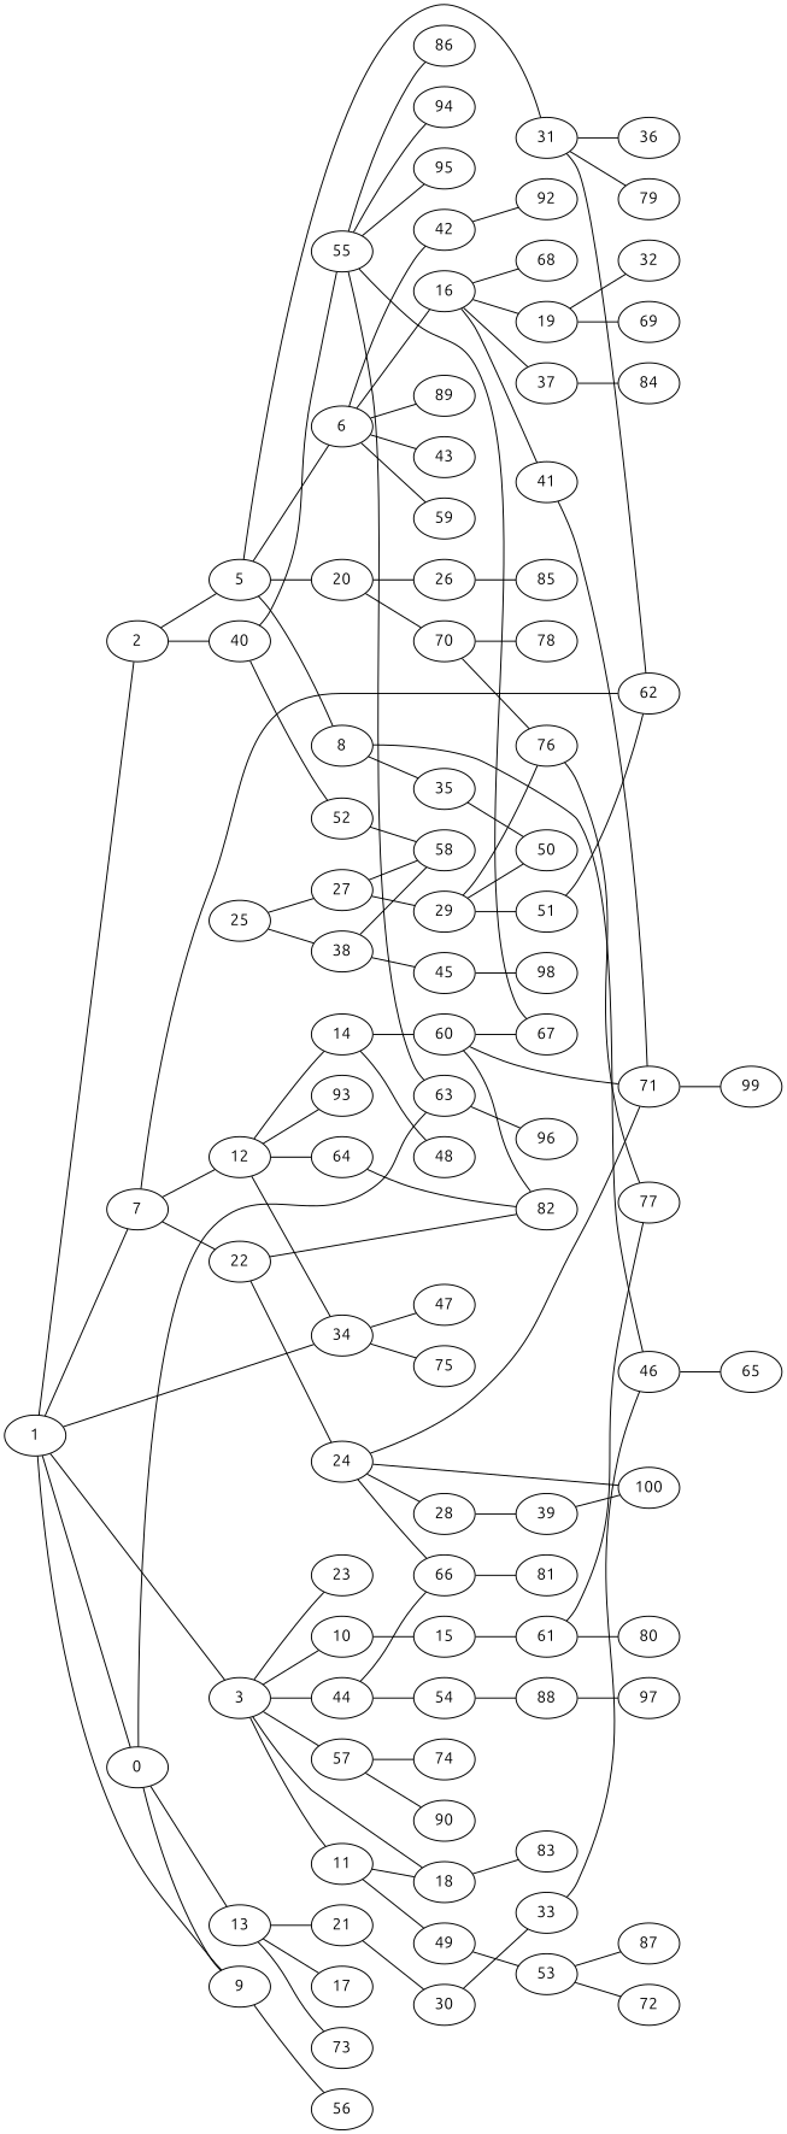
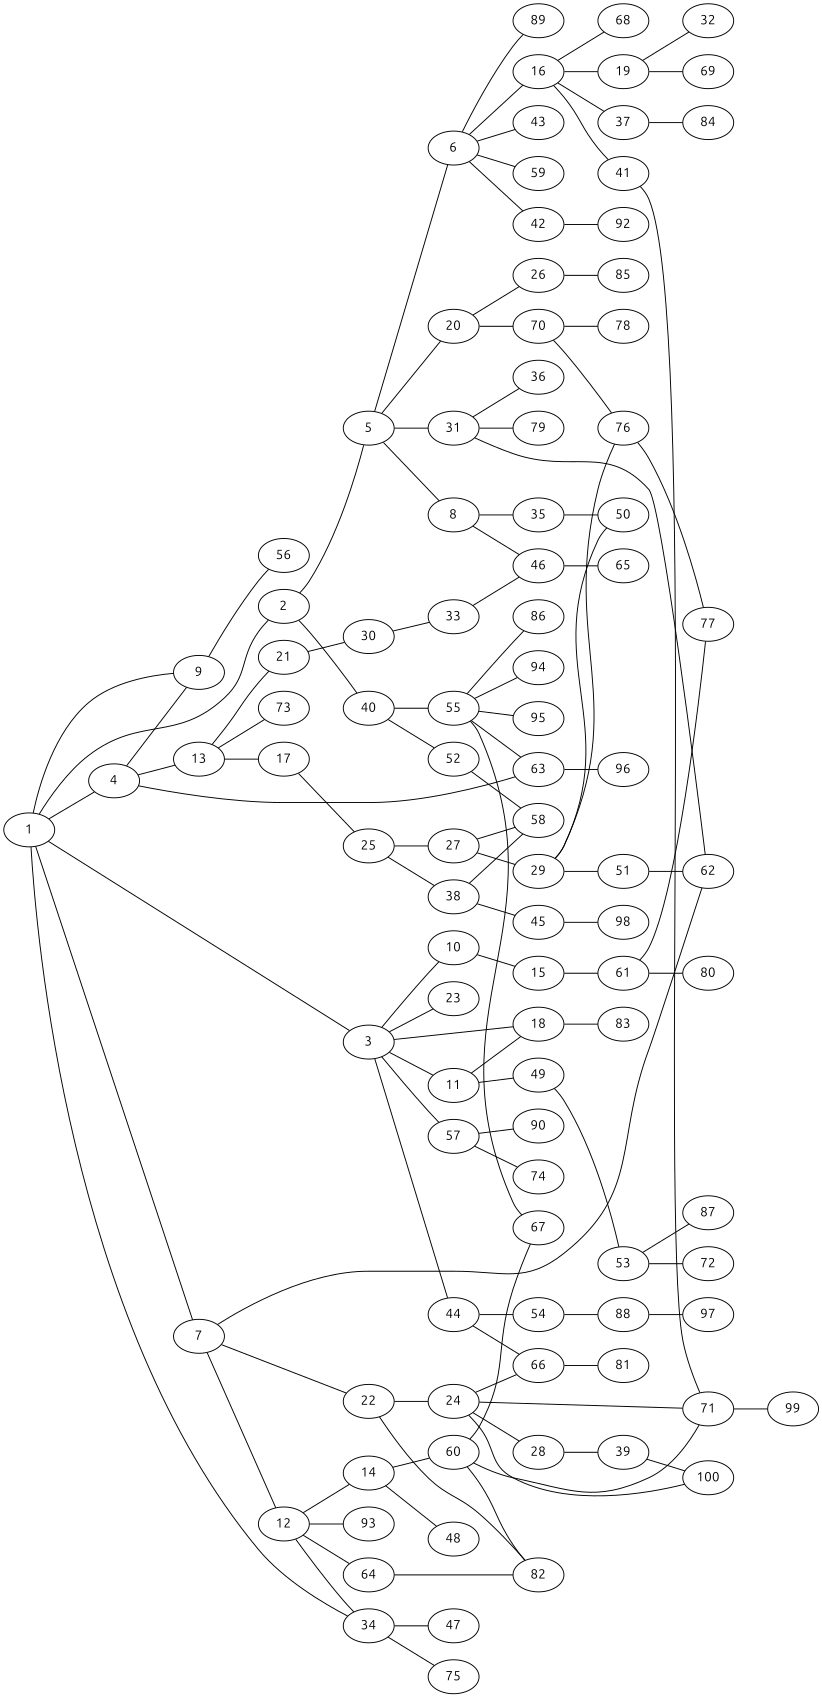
  graph {
    fontname=Ubuntu
    rankdir=LR
    node [fontname=Ubuntu]
    edge [fontname=Ubuntu]
    1
    2
    3
-   4 [label=0]
+   4
    7
    9
    34
    5
    40
    10
    11
    18
    23
    44
    57
    13
    63
    12
    22
    62
    56
    47
    75
    6
    8
    20
    31
    52
    55
    58
    15
    49
    83
    66
    54
    74
    90
    17
    21
    73
    96
    14
    64
    93
    24
    82
    16
    42
    43
    59
    89
    35
    46
    26
    70
    36
    79
    67
    86
    94
    95
    61
    53
    81
    88
    25
    30
    19
    37
    41
    68
    92
    50
    65
    85
    76
    78
    32
    69
    84
    71
    48
    60
    28
    100
    77
    80
    72
    87
    27
    38
    33
    99
    29
    45
    39
    51
    98
    97
    1 -- 2
    1 -- 3
    1 -- 4
    1 -- 7
    1 -- 9
    1 -- 34
    2 -- 5
    2 -- 40
    3 -- 10
    3 -- 11
    3 -- 18
    3 -- 23
    3 -- 44
    3 -- 57
    4 -- 9
    4 -- 13
    4 -- 63
    7 -- 12
    7 -- 22
    7 -- 62
    9 -- 56
    34 -- 47
    34 -- 75
    5 -- 6
    5 -- 8
    5 -- 20
    5 -- 31
    40 -- 52
    40 -- 55
    10 -- 15
    11 -- 18
    11 -- 49
    18 -- 83
    44 -- 66
    44 -- 54
    57 -- 74
    57 -- 90
    13 -- 17
    13 -- 21
    13 -- 73
    63 -- 96
    12 -- 34
    12 -- 14
    12 -- 64
    12 -- 93
    22 -- 24
    22 -- 82
    6 -- 16
    6 -- 42
    6 -- 43
    6 -- 59
    6 -- 89
    8 -- 35
    8 -- 46
    20 -- 26
    20 -- 70
    31 -- 62
    31 -- 36
    31 -- 79
    52 -- 58
    55 -- 63
    55 -- 67
    55 -- 86
    55 -- 94
    55 -- 95
    15 -- 61
    49 -- 53
    66 -- 81
    54 -- 88
+   17 -- 25
    21 -- 30
    14 -- 48
    14 -- 60
    64 -- 82
    24 -- 66
    24 -- 71
    24 -- 28
    24 -- 100
    16 -- 19
    16 -- 37
    16 -- 41
    16 -- 68
    42 -- 92
    35 -- 50
    46 -- 65
    26 -- 85
    70 -- 76
    70 -- 78
    61 -- 77
    61 -- 80
    53 -- 72
    53 -- 87
    88 -- 97
    25 -- 27
    25 -- 38
    30 -- 33
    19 -- 32
    19 -- 69
    37 -- 84
    41 -- 71
    76 -- 77
    71 -- 99
    60 -- 82
    60 -- 67
    60 -- 71
    28 -- 39
    27 -- 58
    27 -- 29
    38 -- 58
    38 -- 45
    33 -- 46
    29 -- 50
    29 -- 76
    29 -- 51
    45 -- 98
    39 -- 100
    51 -- 62
  }
